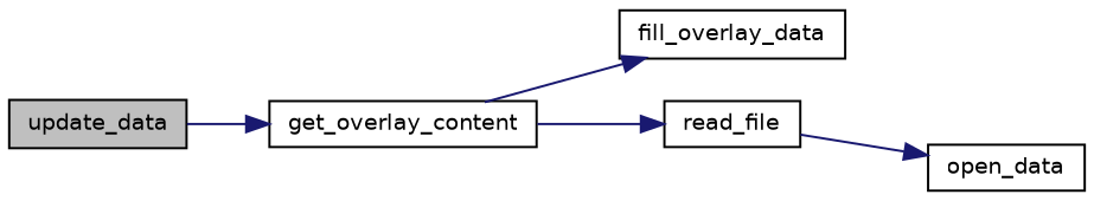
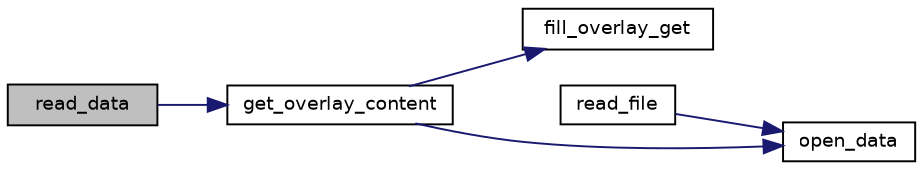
  digraph {
    rankdir=LR
    node [color=black fontname=Helvetica fontsize=10 shape=record]
    edge [color=midnightblue fontname=Helvetica fontsize=10 labelfontname=Helvetica labelfontsize=10 style=solid]
-   n1 [fillcolor=grey75 fontcolor=black height=0.2 label=update_data style=filled width=0.4]
+   n1 [fillcolor=grey75 fontcolor=black height=0.2 label=read_data style=filled width=0.4]
    n2 [height=0.2 label=get_overlay_content width=0.4]
-   n3 [height=0.2 label=fill_overlay_data width=0.4]
+   n3 [height=0.2 label=fill_overlay_get width=0.4]
    n4 [height=0.2 label=read_file width=0.4]
    n5 [height=0.2 label=open_data width=0.4]
    n1 -> n2
    n2 -> n3
-   n2 -> n4
+   n2 -> n5
    n4 -> n5
  }
